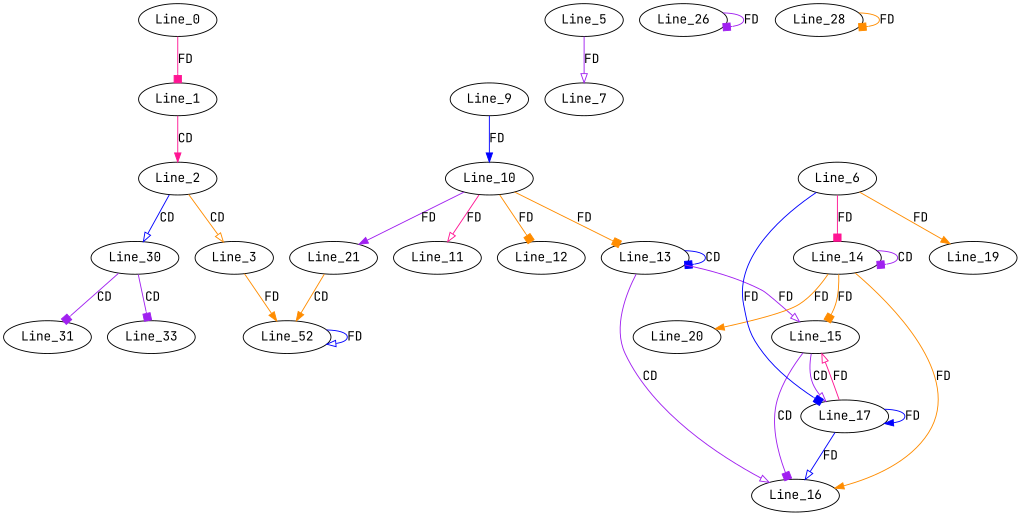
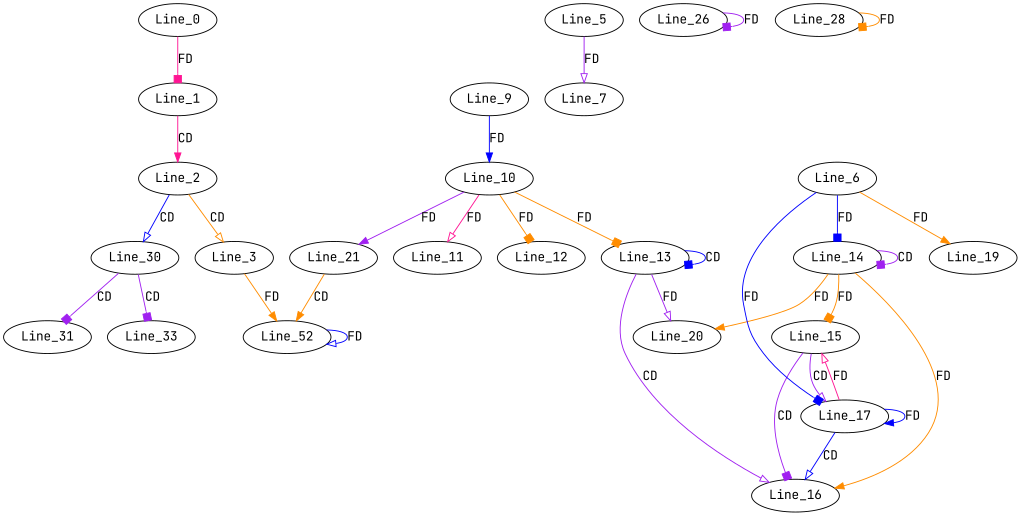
  digraph {
    fontname="JetBrains Mono"
    node [fontname="JetBrains Mono"]
    edge [arrowhead=box color=darkorange fontname="JetBrains Mono"]
    Line_0
    Line_1
    Line_2
    Line_3
    Line_30
    n6 [label=Line_52]
    Line_31
    Line_33
    Line_5
    Line_7
    Line_9
    Line_10
    Line_11
    Line_12
    Line_13
    Line_21
    Line_16
    Line_20
    Line_14
    Line_15
    Line_17
    Line_6
    Line_19
    Line_26
    Line_28
    Line_0 -> Line_1 [color=deeppink label=FD]
    Line_1 -> Line_2 [arrowhead=normal color=deeppink label=CD]
    Line_2 -> Line_3 [arrowhead=onormal label=CD]
    Line_2 -> Line_30 [arrowhead=onormal color=blue label=CD]
    Line_3 -> n6 [arrowhead=normal label=FD]
    Line_30 -> Line_31 [color=purple label=CD]
    Line_30 -> Line_33 [color=purple label=CD]
    n6 -> n6 [arrowhead=onormal color=blue label=FD]
    Line_5 -> Line_7 [arrowhead=onormal color=purple label=FD]
    Line_9 -> Line_10 [arrowhead=normal color=blue label=FD]
    Line_10 -> Line_11 [arrowhead=onormal color=deeppink label=FD]
    Line_10 -> Line_12 [label=FD]
    Line_10 -> Line_13 [label=FD]
    Line_10 -> Line_21 [arrowhead=normal color=purple label=FD]
    Line_13 -> Line_13 [color=blue label=CD]
    Line_13 -> Line_16 [arrowhead=onormal color=purple label=CD]
-   Line_13 -> Line_15 [arrowhead=onormal color=purple label=FD]
+   Line_13 -> Line_20 [arrowhead=onormal color=purple label=FD]
    Line_21 -> n6 [arrowhead=normal label=CD]
    Line_14 -> Line_16 [arrowhead=normal label=FD]
    Line_14 -> Line_20 [arrowhead=normal label=FD]
    Line_14 -> Line_14 [color=purple label=CD]
    Line_14 -> Line_15 [label=FD]
    Line_15 -> Line_16 [color=purple label=CD]
    Line_15 -> Line_17 [arrowhead=onormal color=purple label=CD]
-   Line_17 -> Line_16 [arrowhead=onormal color=blue label=FD]
+   Line_17 -> Line_16 [arrowhead=onormal color=blue label=CD]
    Line_17 -> Line_15 [arrowhead=onormal color=deeppink label=FD]
    Line_17 -> Line_17 [arrowhead=normal color=blue label=FD]
-   Line_6 -> Line_14 [color=deeppink label=FD]
+   Line_6 -> Line_14 [color=blue label=FD]
    Line_6 -> Line_17 [color=blue label=FD]
    Line_6 -> Line_19 [arrowhead=normal label=FD]
    Line_26 -> Line_26 [color=purple label=FD]
    Line_28 -> Line_28 [label=FD]
  }
